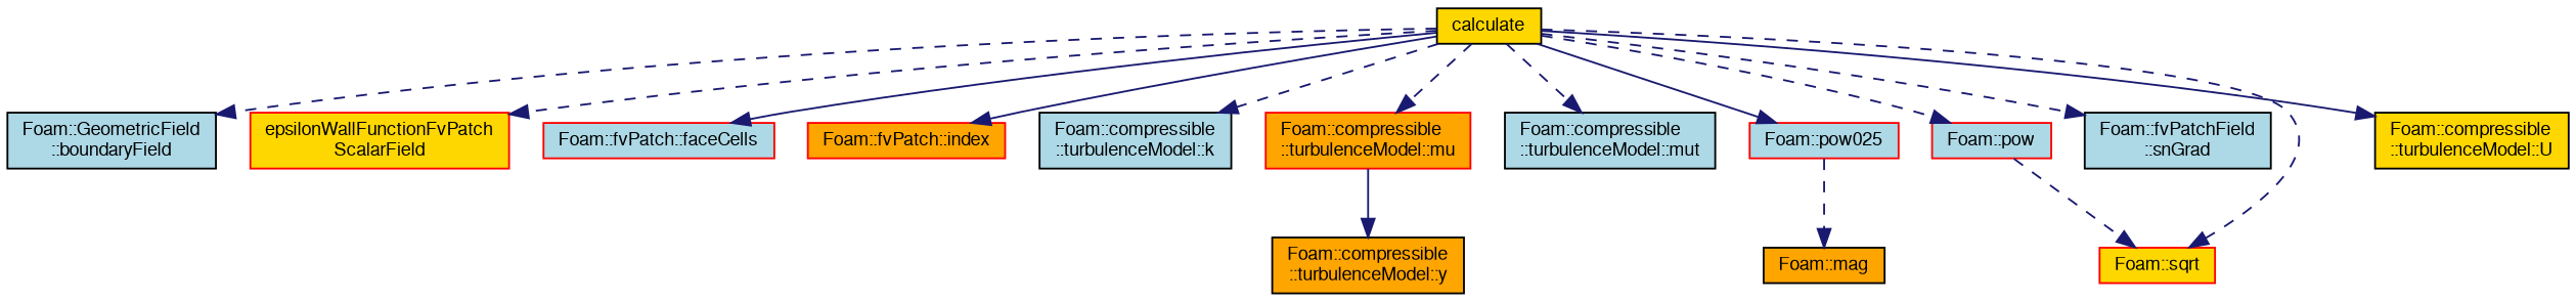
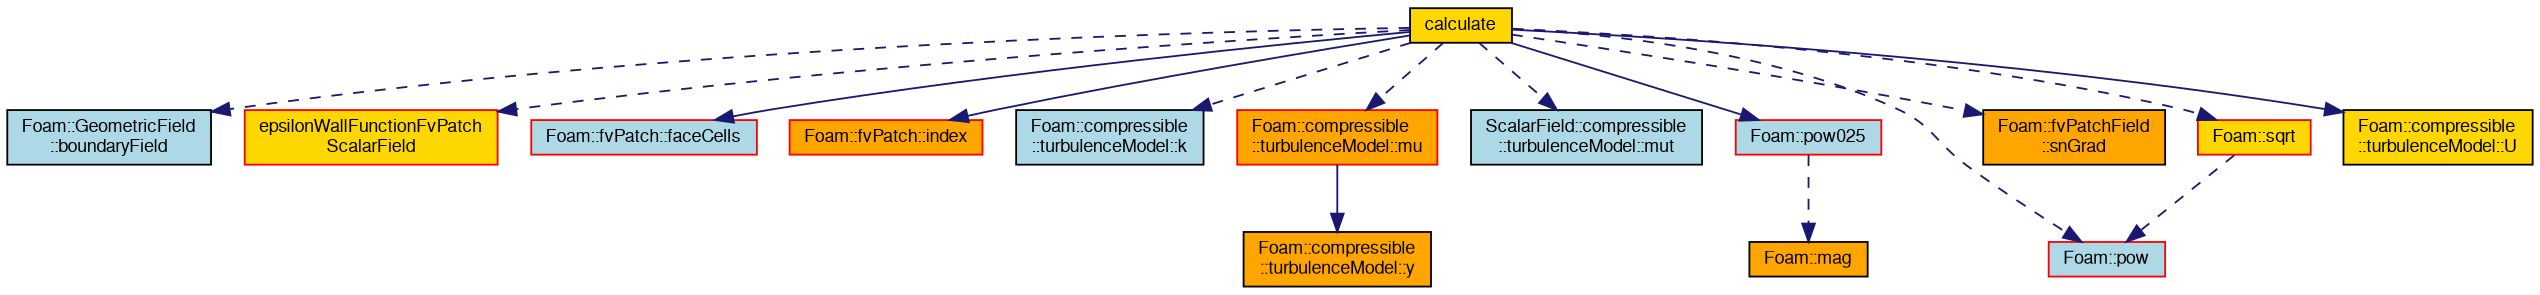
  digraph {
    rankdir=TB
    node [color=black fillcolor=lightblue fontname=FreeSans fontsize=10 shape=record style=filled]
    edge [color=midnightblue fontname=FreeSans fontsize=10 labelfontname=FreeSans labelfontsize=10 style=dashed]
    n1 [fillcolor=gold fontcolor=black height=0.2 label=calculate width=0.4]
    n2 [height=0.2 label="Foam::GeometricField\l::boundaryField" width=0.4]
    n3 [color=red fillcolor=gold height=0.2 label="epsilonWallFunctionFvPatch\lScalarField" width=0.4]
    n4 [color=red height=0.2 label="Foam::fvPatch::faceCells" width=0.4]
    n5 [color=red fillcolor=orange height=0.2 label="Foam::fvPatch::index" width=0.4]
    n6 [height=0.2 label="Foam::compressible\l::turbulenceModel::k" width=0.4]
    n7 [color=red fillcolor=orange height=0.2 label="Foam::compressible\l::turbulenceModel::mu" width=0.4]
-   n8 [height=0.2 label="Foam::compressible\l::turbulenceModel::mut" width=0.4]
+   n8 [height=0.2 label="ScalarField::compressible\l::turbulenceModel::mut" width=0.4]
    n9 [color=red height=0.2 label="Foam::pow" width=0.4]
    n10 [color=red height=0.2 label="Foam::pow025" width=0.4]
-   n11 [height=0.2 label="Foam::fvPatchField\l::snGrad" width=0.4]
+   n11 [fillcolor=orange height=0.2 label="Foam::fvPatchField\l::snGrad" width=0.4]
    n12 [color=red fillcolor=gold height=0.2 label="Foam::sqrt" width=0.4]
    n13 [fillcolor=gold height=0.2 label="Foam::compressible\l::turbulenceModel::U" width=0.4]
    n14 [fillcolor=orange height=0.2 label="Foam::mag" width=0.4]
    n15 [fillcolor=orange height=0.2 label="Foam::compressible\l::turbulenceModel::y" width=0.4]
    n1 -> n2
    n1 -> n3
    n1 -> n4 [style=solid]
    n1 -> n5 [style=solid]
    n1 -> n6
    n1 -> n7
    n1 -> n8
    n1 -> n9
    n1 -> n10 [style=solid]
    n1 -> n11
    n1 -> n12
    n1 -> n13 [style=solid]
    n7 -> n15 [style=solid]
    n10 -> n14
-   n9 -> n12
+   n12 -> n9
  }
